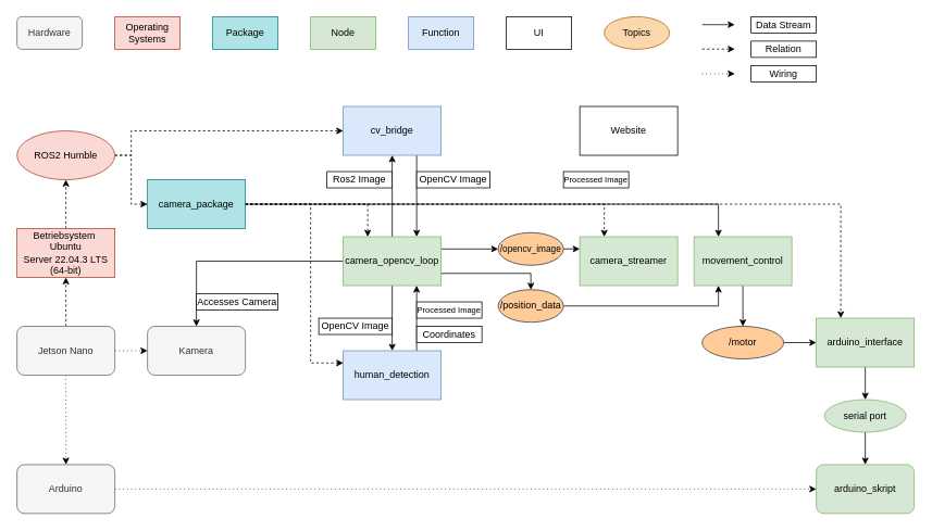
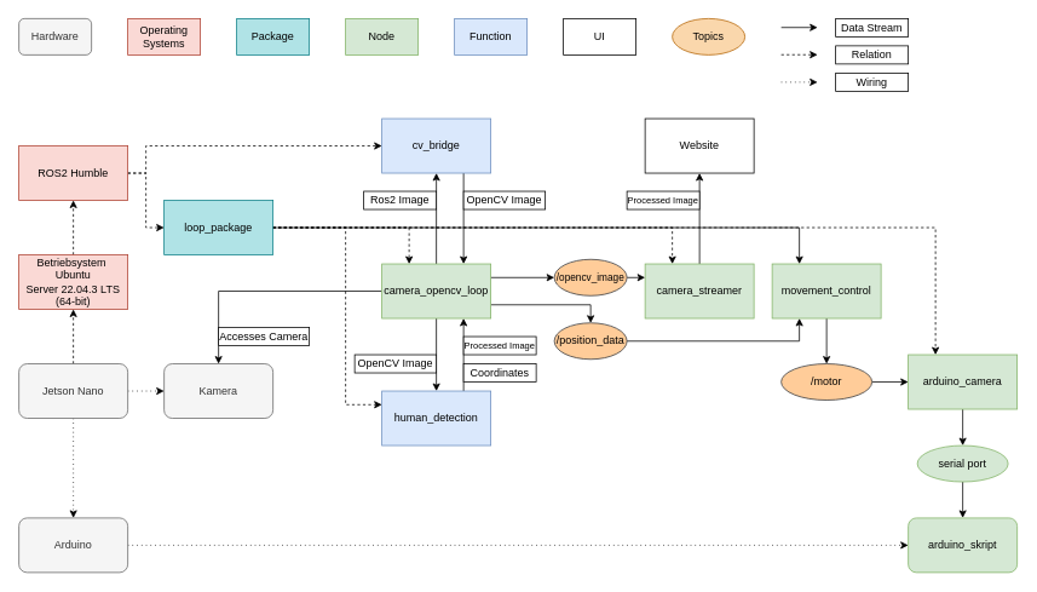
  <mxCell id="0" />
  <mxCell id="1" parent="0" />
  <mxCell id="2" style="edgeStyle=orthogonalEdgeStyle;rounded=0;orthogonalLoop=1;jettySize=auto;html=1;exitX=1;exitY=0.5;exitDx=0;exitDy=0;entryX=0;entryY=0.5;entryDx=0;entryDy=0;dashed=1;dashPattern=1 4;" parent="1" source="3" target="65" edge="1"><mxGeometry relative="1" as="geometry"><mxPoint x="960" y="710.2" as="targetPoint" /></mxGeometry></mxCell>
  <mxCell id="3" value="Arduino" style="rounded=1;whiteSpace=wrap;html=1;fillColor=#f5f5f5;fontColor=#333333;strokeColor=#666666;" parent="1" vertex="1"><mxGeometry x="20" y="570" width="120" height="60" as="geometry" /></mxCell>
  <mxCell id="4" style="edgeStyle=orthogonalEdgeStyle;rounded=0;orthogonalLoop=1;jettySize=auto;html=1;exitX=0.5;exitY=1;exitDx=0;exitDy=0;entryX=0.5;entryY=0;entryDx=0;entryDy=0;dashed=1;dashPattern=1 4;" parent="1" source="7" target="3" edge="1"><mxGeometry relative="1" as="geometry" /></mxCell>
  <mxCell id="5" style="edgeStyle=orthogonalEdgeStyle;rounded=0;orthogonalLoop=1;jettySize=auto;html=1;exitX=0.5;exitY=0;exitDx=0;exitDy=0;entryX=0.5;entryY=1;entryDx=0;entryDy=0;dashed=1;" parent="1" source="7" target="9" edge="1"><mxGeometry relative="1" as="geometry" /></mxCell>
  <mxCell id="6" value="" style="edgeStyle=orthogonalEdgeStyle;rounded=0;orthogonalLoop=1;jettySize=auto;html=1;entryX=0;entryY=0.5;entryDx=0;entryDy=0;dashed=1;exitX=1;exitY=0.5;exitDx=0;exitDy=0;strokeColor=#000000;dashPattern=1 4;" parent="1" source="7" target="13" edge="1"><mxGeometry relative="1" as="geometry" /></mxCell>
  <mxCell id="7" value="Jetson Nano" style="whiteSpace=wrap;html=1;rounded=1;fillColor=#f5f5f5;fontColor=#333333;strokeColor=#666666;" parent="1" vertex="1"><mxGeometry x="20" y="400.2" width="120" height="60" as="geometry" /></mxCell>
  <mxCell id="8" style="edgeStyle=orthogonalEdgeStyle;rounded=0;orthogonalLoop=1;jettySize=auto;html=1;exitX=0.5;exitY=0;exitDx=0;exitDy=0;entryX=0.5;entryY=1;entryDx=0;entryDy=0;dashed=1;" parent="1" source="9" target="12" edge="1"><mxGeometry relative="1" as="geometry" /></mxCell>
  <mxCell id="9" value="Betriebsystem&amp;nbsp;&lt;br&gt;Ubuntu&lt;br/&gt;Server 22.04.3 LTS (64-bit)" style="rounded=0;whiteSpace=wrap;html=1;fillColor=#fad9d5;strokeColor=#ae4132;" parent="1" vertex="1"><mxGeometry x="20" y="280.2" width="120" height="60" as="geometry" /></mxCell>
  <mxCell id="10" style="edgeStyle=orthogonalEdgeStyle;rounded=0;orthogonalLoop=1;jettySize=auto;html=1;exitX=1;exitY=0.5;exitDx=0;exitDy=0;entryX=0;entryY=0.5;entryDx=0;entryDy=0;dashed=1;" parent="1" source="12" target="30" edge="1"><mxGeometry relative="1" as="geometry" /></mxCell>
  <mxCell id="11" style="edgeStyle=orthogonalEdgeStyle;rounded=0;orthogonalLoop=1;jettySize=auto;html=1;entryX=0;entryY=0.5;entryDx=0;entryDy=0;dashed=1;" parent="1" source="12" target="16" edge="1"><mxGeometry relative="1" as="geometry"><Array as="points"><mxPoint x="160" y="190.2" /><mxPoint x="160" y="160.2" /></Array></mxGeometry></mxCell>
- <mxCell id="12" value="ROS2 Humble" style="ellipse;whiteSpace=wrap;html=1;fillColor=#fad9d5;strokeColor=#ae4132;" parent="1" vertex="1"><mxGeometry x="20" y="160.2" width="120" height="60" as="geometry" /></mxCell>
+ <mxCell id="12" value="ROS2 Humble" style="rounded=0;whiteSpace=wrap;html=1;fillColor=#fad9d5;strokeColor=#ae4132;" parent="1" vertex="1"><mxGeometry x="20" y="160.2" width="120" height="60" as="geometry" /></mxCell>
  <mxCell id="13" value="Kamera" style="whiteSpace=wrap;html=1;rounded=1;fillColor=#f5f5f5;fontColor=#333333;strokeColor=#666666;" parent="1" vertex="1"><mxGeometry x="180" y="400.2" width="120" height="60" as="geometry" /></mxCell>
  <mxCell id="14" style="edgeStyle=orthogonalEdgeStyle;rounded=0;orthogonalLoop=1;jettySize=auto;html=1;exitX=0;exitY=0.5;exitDx=0;exitDy=0;entryX=0.5;entryY=0;entryDx=0;entryDy=0;" parent="1" source="21" target="13" edge="1"><mxGeometry relative="1" as="geometry"><mxPoint x="240" y="430.2" as="sourcePoint" /></mxGeometry></mxCell>
  <mxCell id="15" style="edgeStyle=orthogonalEdgeStyle;rounded=0;orthogonalLoop=1;jettySize=auto;html=1;exitX=0.75;exitY=1;exitDx=0;exitDy=0;entryX=0.75;entryY=0;entryDx=0;entryDy=0;" parent="1" source="16" target="21" edge="1"><mxGeometry relative="1" as="geometry"><mxPoint x="640" y="250.2" as="sourcePoint" /><mxPoint x="750" y="300.2" as="targetPoint" /></mxGeometry></mxCell>
  <mxCell id="16" value="cv_bridge" style="rounded=0;whiteSpace=wrap;html=1;fillColor=#dae8fc;strokeColor=#6c8ebf;" parent="1" vertex="1"><mxGeometry x="420" y="130.2" width="120" height="60" as="geometry" /></mxCell>
  <mxCell id="17" style="edgeStyle=orthogonalEdgeStyle;rounded=0;orthogonalLoop=1;jettySize=auto;html=1;exitX=0.5;exitY=0;exitDx=0;exitDy=0;entryX=0.5;entryY=1;entryDx=0;entryDy=0;" parent="1" source="21" target="16" edge="1"><mxGeometry relative="1" as="geometry"><mxPoint x="730" y="300.2" as="sourcePoint" /><mxPoint x="660" y="350.2" as="targetPoint" /></mxGeometry></mxCell>
  <mxCell id="18" style="edgeStyle=orthogonalEdgeStyle;rounded=0;orthogonalLoop=1;jettySize=auto;html=1;entryX=0.5;entryY=0;entryDx=0;entryDy=0;exitX=0.5;exitY=1;exitDx=0;exitDy=0;" parent="1" source="21" target="23" edge="1"><mxGeometry relative="1" as="geometry"><mxPoint x="720" y="270.2" as="sourcePoint" /></mxGeometry></mxCell>
  <mxCell id="19" style="edgeStyle=orthogonalEdgeStyle;rounded=0;orthogonalLoop=1;jettySize=auto;html=1;exitX=1;exitY=0.75;exitDx=0;exitDy=0;entryX=0.5;entryY=0;entryDx=0;entryDy=0;" parent="1" source="21" target="32" edge="1"><mxGeometry relative="1" as="geometry" /></mxCell>
  <mxCell id="20" style="rounded=0;orthogonalLoop=1;jettySize=auto;html=1;exitX=1;exitY=0.25;exitDx=0;exitDy=0;entryX=0;entryY=0.5;entryDx=0;entryDy=0;" parent="1" source="21" target="53" edge="1"><mxGeometry relative="1" as="geometry"><mxPoint x="690" y="314.2" as="targetPoint" /></mxGeometry></mxCell>
  <mxCell id="21" value="camera_opencv_loop" style="rounded=0;whiteSpace=wrap;html=1;fillColor=#d5e8d4;strokeColor=#82b366;" parent="1" vertex="1"><mxGeometry x="420" y="290.2" width="120" height="60" as="geometry" /></mxCell>
  <mxCell id="22" style="edgeStyle=orthogonalEdgeStyle;rounded=0;orthogonalLoop=1;jettySize=auto;html=1;exitX=0.75;exitY=0;exitDx=0;exitDy=0;entryX=0.75;entryY=1;entryDx=0;entryDy=0;" parent="1" source="23" target="21" edge="1"><mxGeometry relative="1" as="geometry" /></mxCell>
  <mxCell id="23" value="human_detection" style="rounded=0;whiteSpace=wrap;html=1;fillColor=#dae8fc;strokeColor=#6c8ebf;" parent="1" vertex="1"><mxGeometry x="420" y="430.2" width="120" height="60" as="geometry" /></mxCell>
  <mxCell id="24" style="edgeStyle=orthogonalEdgeStyle;rounded=0;orthogonalLoop=1;jettySize=auto;html=1;" edge="1" parent="1" source="25" target="61"><mxGeometry relative="1" as="geometry" /></mxCell>
  <mxCell id="25" value="movement_control" style="rounded=0;whiteSpace=wrap;html=1;fillColor=#d5e8d4;strokeColor=#82b366;" parent="1" vertex="1"><mxGeometry x="850" y="290.2" width="120" height="60" as="geometry" /></mxCell>
  <mxCell id="26" style="edgeStyle=orthogonalEdgeStyle;rounded=0;orthogonalLoop=1;jettySize=auto;html=1;exitX=1;exitY=0.5;exitDx=0;exitDy=0;entryX=0.25;entryY=0;entryDx=0;entryDy=0;dashed=1;" parent="1" source="30" target="21" edge="1"><mxGeometry relative="1" as="geometry" /></mxCell>
  <mxCell id="27" style="edgeStyle=orthogonalEdgeStyle;rounded=0;orthogonalLoop=1;jettySize=auto;html=1;exitX=1;exitY=0.5;exitDx=0;exitDy=0;entryX=0.25;entryY=0;entryDx=0;entryDy=0;dashed=0;" parent="1" source="30" target="25" edge="1"><mxGeometry relative="1" as="geometry" /></mxCell>
  <mxCell id="28" style="edgeStyle=orthogonalEdgeStyle;rounded=0;orthogonalLoop=1;jettySize=auto;html=1;exitX=1;exitY=0.5;exitDx=0;exitDy=0;entryX=0.25;entryY=0;entryDx=0;entryDy=0;dashed=1;" parent="1" source="30" target="51" edge="1"><mxGeometry relative="1" as="geometry" /></mxCell>
  <mxCell id="29" style="edgeStyle=orthogonalEdgeStyle;rounded=0;orthogonalLoop=1;jettySize=auto;html=1;exitX=1;exitY=0.5;exitDx=0;exitDy=0;entryX=0;entryY=0.25;entryDx=0;entryDy=0;dashed=1;" parent="1" source="30" target="23" edge="1"><mxGeometry relative="1" as="geometry"><Array as="points"><mxPoint x="380" y="250" /><mxPoint x="380" y="445" /></Array></mxGeometry></mxCell>
- <mxCell id="30" value="camera_package" style="rounded=0;whiteSpace=wrap;html=1;fillColor=#b0e3e6;strokeColor=#0e8088;" parent="1" vertex="1"><mxGeometry x="180" y="220.2" width="120" height="60" as="geometry" /></mxCell>
+ <mxCell id="30" value="loop_package" style="rounded=0;whiteSpace=wrap;html=1;fillColor=#b0e3e6;strokeColor=#0e8088;" parent="1" vertex="1"><mxGeometry x="180" y="220.2" width="120" height="60" as="geometry" /></mxCell>
  <mxCell id="31" style="edgeStyle=orthogonalEdgeStyle;rounded=0;orthogonalLoop=1;jettySize=auto;html=1;entryX=0.25;entryY=1;entryDx=0;entryDy=0;" edge="1" parent="1" source="32" target="25"><mxGeometry relative="1" as="geometry" /></mxCell>
  <mxCell id="32" value="/position_data" style="ellipse;whiteSpace=wrap;html=1;fillColor=#ffcc99;strokeColor=#36393d;" parent="1" vertex="1"><mxGeometry x="610" y="355.2" width="80" height="40" as="geometry" /></mxCell>
  <mxCell id="33" value="Function" style="rounded=0;whiteSpace=wrap;html=1;fillColor=#dae8fc;strokeColor=#6c8ebf;" parent="1" vertex="1"><mxGeometry x="500" y="20" width="80" height="40" as="geometry" /></mxCell>
  <mxCell id="34" value="Package" style="rounded=0;whiteSpace=wrap;html=1;fillColor=#b0e3e6;strokeColor=#0e8088;" parent="1" vertex="1"><mxGeometry x="260" y="20" width="80" height="40" as="geometry" /></mxCell>
  <mxCell id="35" value="Node" style="rounded=0;whiteSpace=wrap;html=1;fillColor=#d5e8d4;strokeColor=#82b366;" parent="1" vertex="1"><mxGeometry x="380" y="20" width="80" height="40" as="geometry" /></mxCell>
  <mxCell id="36" value="Topics" style="ellipse;whiteSpace=wrap;html=1;fillColor=#fad7ac;strokeColor=#b46504;" parent="1" vertex="1"><mxGeometry x="740" y="20" width="80" height="40" as="geometry" /></mxCell>
  <mxCell id="37" value="Operating Systems" style="rounded=0;whiteSpace=wrap;html=1;fillColor=#fad9d5;strokeColor=#ae4132;" parent="1" vertex="1"><mxGeometry x="140" y="20" width="80" height="40" as="geometry" /></mxCell>
  <mxCell id="38" value="Hardware" style="rounded=1;whiteSpace=wrap;html=1;fillColor=#f5f5f5;fontColor=#333333;strokeColor=#666666;" parent="1" vertex="1"><mxGeometry x="20" y="20" width="80" height="40" as="geometry" /></mxCell>
  <mxCell id="39" value="OpenCV Image" style="rounded=0;whiteSpace=wrap;html=1;" parent="1" vertex="1"><mxGeometry x="510" y="210.2" width="90" height="20" as="geometry" /></mxCell>
  <mxCell id="40" value="Ros2 Image" style="rounded=0;whiteSpace=wrap;html=1;" parent="1" vertex="1"><mxGeometry x="400" y="210.2" width="80" height="20" as="geometry" /></mxCell>
  <mxCell id="41" value="Coordinates" style="rounded=0;whiteSpace=wrap;html=1;" parent="1" vertex="1"><mxGeometry x="510" y="400.2" width="80" height="20" as="geometry" /></mxCell>
  <mxCell id="42" value="OpenCV Image" style="rounded=0;whiteSpace=wrap;html=1;" parent="1" vertex="1"><mxGeometry x="390" y="390.2" width="90" height="20" as="geometry" /></mxCell>
  <mxCell id="43" value="Accesses Camera" style="rounded=0;whiteSpace=wrap;html=1;" parent="1" vertex="1"><mxGeometry x="240" y="360.2" width="100" height="20" as="geometry" /></mxCell>
  <mxCell id="44" style="edgeStyle=orthogonalEdgeStyle;rounded=0;orthogonalLoop=1;jettySize=auto;html=1;" parent="1" edge="1"><mxGeometry relative="1" as="geometry"><mxPoint x="900" y="29.8" as="targetPoint" /><mxPoint x="860" y="29.8" as="sourcePoint" /><Array as="points"><mxPoint x="890" y="29.8" /><mxPoint x="890" y="29.8" /></Array></mxGeometry></mxCell>
  <mxCell id="45" value="Data Stream" style="rounded=0;whiteSpace=wrap;html=1;" parent="1" vertex="1"><mxGeometry x="920" y="20" width="80" height="20" as="geometry" /></mxCell>
  <mxCell id="46" style="edgeStyle=orthogonalEdgeStyle;rounded=0;orthogonalLoop=1;jettySize=auto;html=1;dashed=1;" parent="1" edge="1"><mxGeometry relative="1" as="geometry"><mxPoint x="900" y="59.8" as="targetPoint" /><mxPoint x="860" y="59.8" as="sourcePoint" /><Array as="points"><mxPoint x="890" y="59.8" /><mxPoint x="890" y="59.8" /></Array></mxGeometry></mxCell>
  <mxCell id="47" value="Relation" style="rounded=0;whiteSpace=wrap;html=1;" parent="1" vertex="1"><mxGeometry x="920" y="50" width="80" height="20" as="geometry" /></mxCell>
  <mxCell id="48" style="edgeStyle=orthogonalEdgeStyle;rounded=0;orthogonalLoop=1;jettySize=auto;html=1;dashed=1;dashPattern=1 4;" parent="1" edge="1"><mxGeometry relative="1" as="geometry"><mxPoint x="900" y="90" as="targetPoint" /><mxPoint x="860" y="90" as="sourcePoint" /><Array as="points"><mxPoint x="860" y="90" /><mxPoint x="860" y="90" /></Array></mxGeometry></mxCell>
  <mxCell id="49" value="Wiring" style="rounded=0;whiteSpace=wrap;html=1;" parent="1" vertex="1"><mxGeometry x="920" y="80" width="80" height="20" as="geometry" /></mxCell>
+ <mxCell id="50" style="edgeStyle=orthogonalEdgeStyle;rounded=0;orthogonalLoop=1;jettySize=auto;html=1;exitX=0.5;exitY=0;exitDx=0;exitDy=0;entryX=0.5;entryY=1;entryDx=0;entryDy=0;" parent="1" source="51" target="54" edge="1"><mxGeometry relative="1" as="geometry" /></mxCell>
  <mxCell id="51" value="camera_streamer" style="rounded=0;whiteSpace=wrap;html=1;fillColor=#d5e8d4;strokeColor=#82b366;" parent="1" vertex="1"><mxGeometry x="710" y="290.2" width="120" height="60" as="geometry" /></mxCell>
  <mxCell id="52" style="rounded=0;orthogonalLoop=1;jettySize=auto;html=1;exitX=1;exitY=0.5;exitDx=0;exitDy=0;entryX=0;entryY=0.25;entryDx=0;entryDy=0;" parent="1" source="53" target="51" edge="1"><mxGeometry relative="1" as="geometry" /></mxCell>
  <mxCell id="53" value="&lt;font style=&quot;font-size: 11px;&quot;&gt;/opencv_image&lt;/font&gt;" style="ellipse;whiteSpace=wrap;html=1;fillColor=#ffcc99;strokeColor=#36393d;" parent="1" vertex="1"><mxGeometry x="610" y="285.2" width="80" height="40" as="geometry" /></mxCell>
  <mxCell id="54" value="Website" style="rounded=0;whiteSpace=wrap;html=1;" parent="1" vertex="1"><mxGeometry x="710" y="130.2" width="120" height="60" as="geometry" /></mxCell>
  <mxCell id="55" value="&lt;font style=&quot;font-size: 10px;&quot;&gt;Processed Image&lt;/font&gt;" style="rounded=0;whiteSpace=wrap;html=1;" parent="1" vertex="1"><mxGeometry x="690" y="210.2" width="80" height="20" as="geometry" /></mxCell>
  <mxCell id="56" value="&lt;font style=&quot;font-size: 10px;&quot;&gt;Processed Image&lt;/font&gt;" style="rounded=0;whiteSpace=wrap;html=1;" parent="1" vertex="1"><mxGeometry x="510" y="370.2" width="80" height="20" as="geometry" /></mxCell>
  <mxCell id="57" value="UI" style="rounded=0;whiteSpace=wrap;html=1;" parent="1" vertex="1"><mxGeometry x="620" y="20" width="80" height="40" as="geometry" /></mxCell>
  <mxCell id="58" style="edgeStyle=orthogonalEdgeStyle;rounded=0;orthogonalLoop=1;jettySize=auto;html=1;" edge="1" parent="1" source="59" target="64"><mxGeometry relative="1" as="geometry" /></mxCell>
- <mxCell id="59" value="arduino_interface" style="rounded=0;whiteSpace=wrap;html=1;fillColor=#d5e8d4;strokeColor=#82b366;" vertex="1" parent="1"><mxGeometry x="1000" y="390.2" width="120" height="60" as="geometry" /></mxCell>
+ <mxCell id="59" value="arduino_camera" style="rounded=0;whiteSpace=wrap;html=1;fillColor=#d5e8d4;strokeColor=#82b366;" vertex="1" parent="1"><mxGeometry x="1000" y="390.2" width="120" height="60" as="geometry" /></mxCell>
  <mxCell id="60" style="edgeStyle=orthogonalEdgeStyle;rounded=0;orthogonalLoop=1;jettySize=auto;html=1;" edge="1" parent="1" source="61" target="59"><mxGeometry relative="1" as="geometry" /></mxCell>
  <mxCell id="61" value="&lt;font style=&quot;font-size: 12px;&quot;&gt;/&lt;/font&gt;motor" style="ellipse;whiteSpace=wrap;html=1;fillColor=#ffcc99;strokeColor=#36393d;" vertex="1" parent="1"><mxGeometry x="860" y="400.2" width="100" height="40" as="geometry" /></mxCell>
  <mxCell id="62" style="edgeStyle=orthogonalEdgeStyle;rounded=0;orthogonalLoop=1;jettySize=auto;html=1;exitX=1;exitY=0.5;exitDx=0;exitDy=0;dashed=1;entryX=0.25;entryY=0;entryDx=0;entryDy=0;" edge="1" parent="1" source="30" target="59"><mxGeometry relative="1" as="geometry"><mxPoint x="310" y="260" as="sourcePoint" /><mxPoint x="1050" y="350" as="targetPoint" /></mxGeometry></mxCell>
  <mxCell id="63" style="edgeStyle=orthogonalEdgeStyle;rounded=0;orthogonalLoop=1;jettySize=auto;html=1;" edge="1" parent="1" source="64" target="65"><mxGeometry relative="1" as="geometry" /></mxCell>
  <mxCell id="64" value="&lt;font style=&quot;font-size: 12px;&quot;&gt;serial port&lt;br&gt;&lt;/font&gt;" style="ellipse;whiteSpace=wrap;html=1;fillColor=#d5e8d4;strokeColor=#82b366;" vertex="1" parent="1"><mxGeometry x="1010" y="490.2" width="100" height="40" as="geometry" /></mxCell>
  <mxCell id="65" value="arduino_skript" style="whiteSpace=wrap;html=1;fillColor=#d5e8d4;strokeColor=#82b366;rounded=1;" vertex="1" parent="1"><mxGeometry x="1000" y="570" width="120" height="60" as="geometry" /></mxCell>
